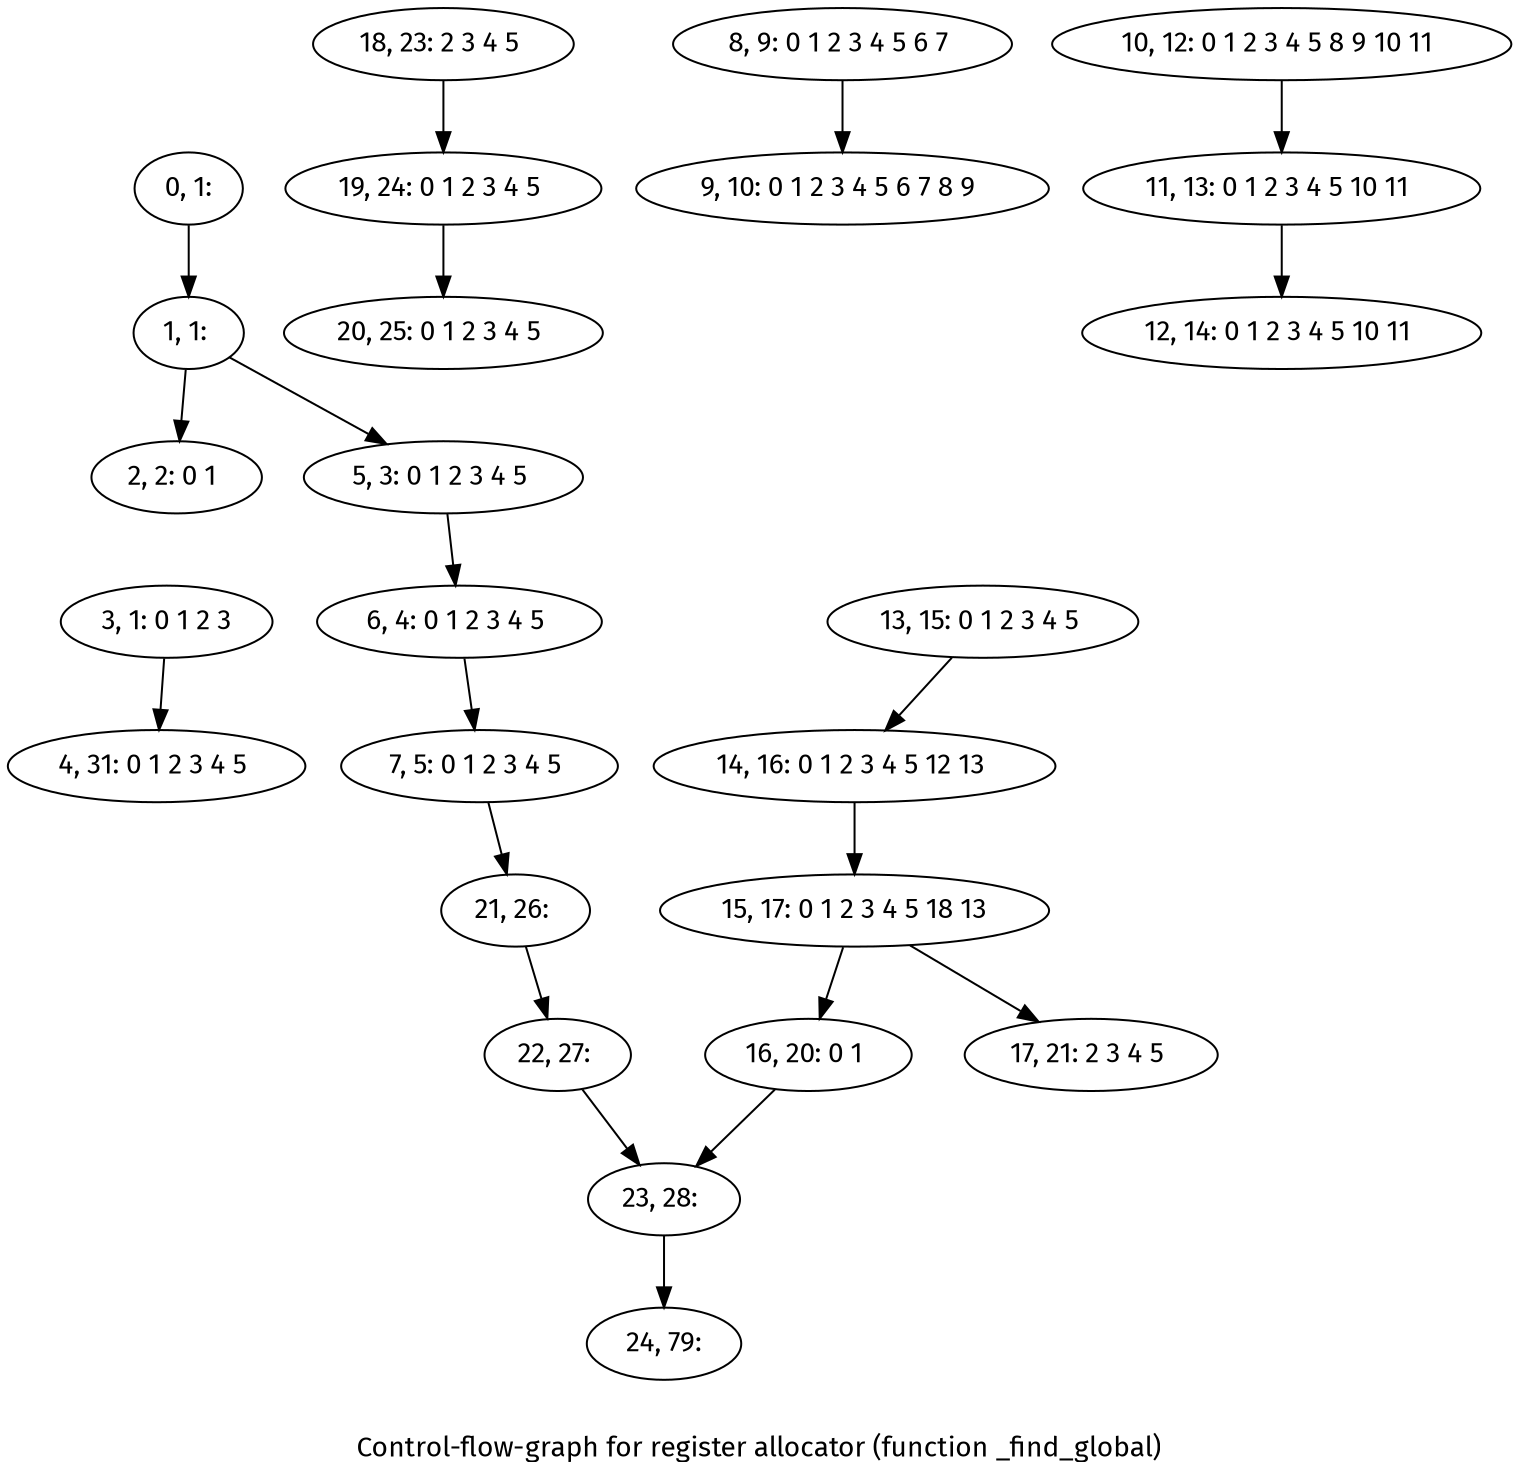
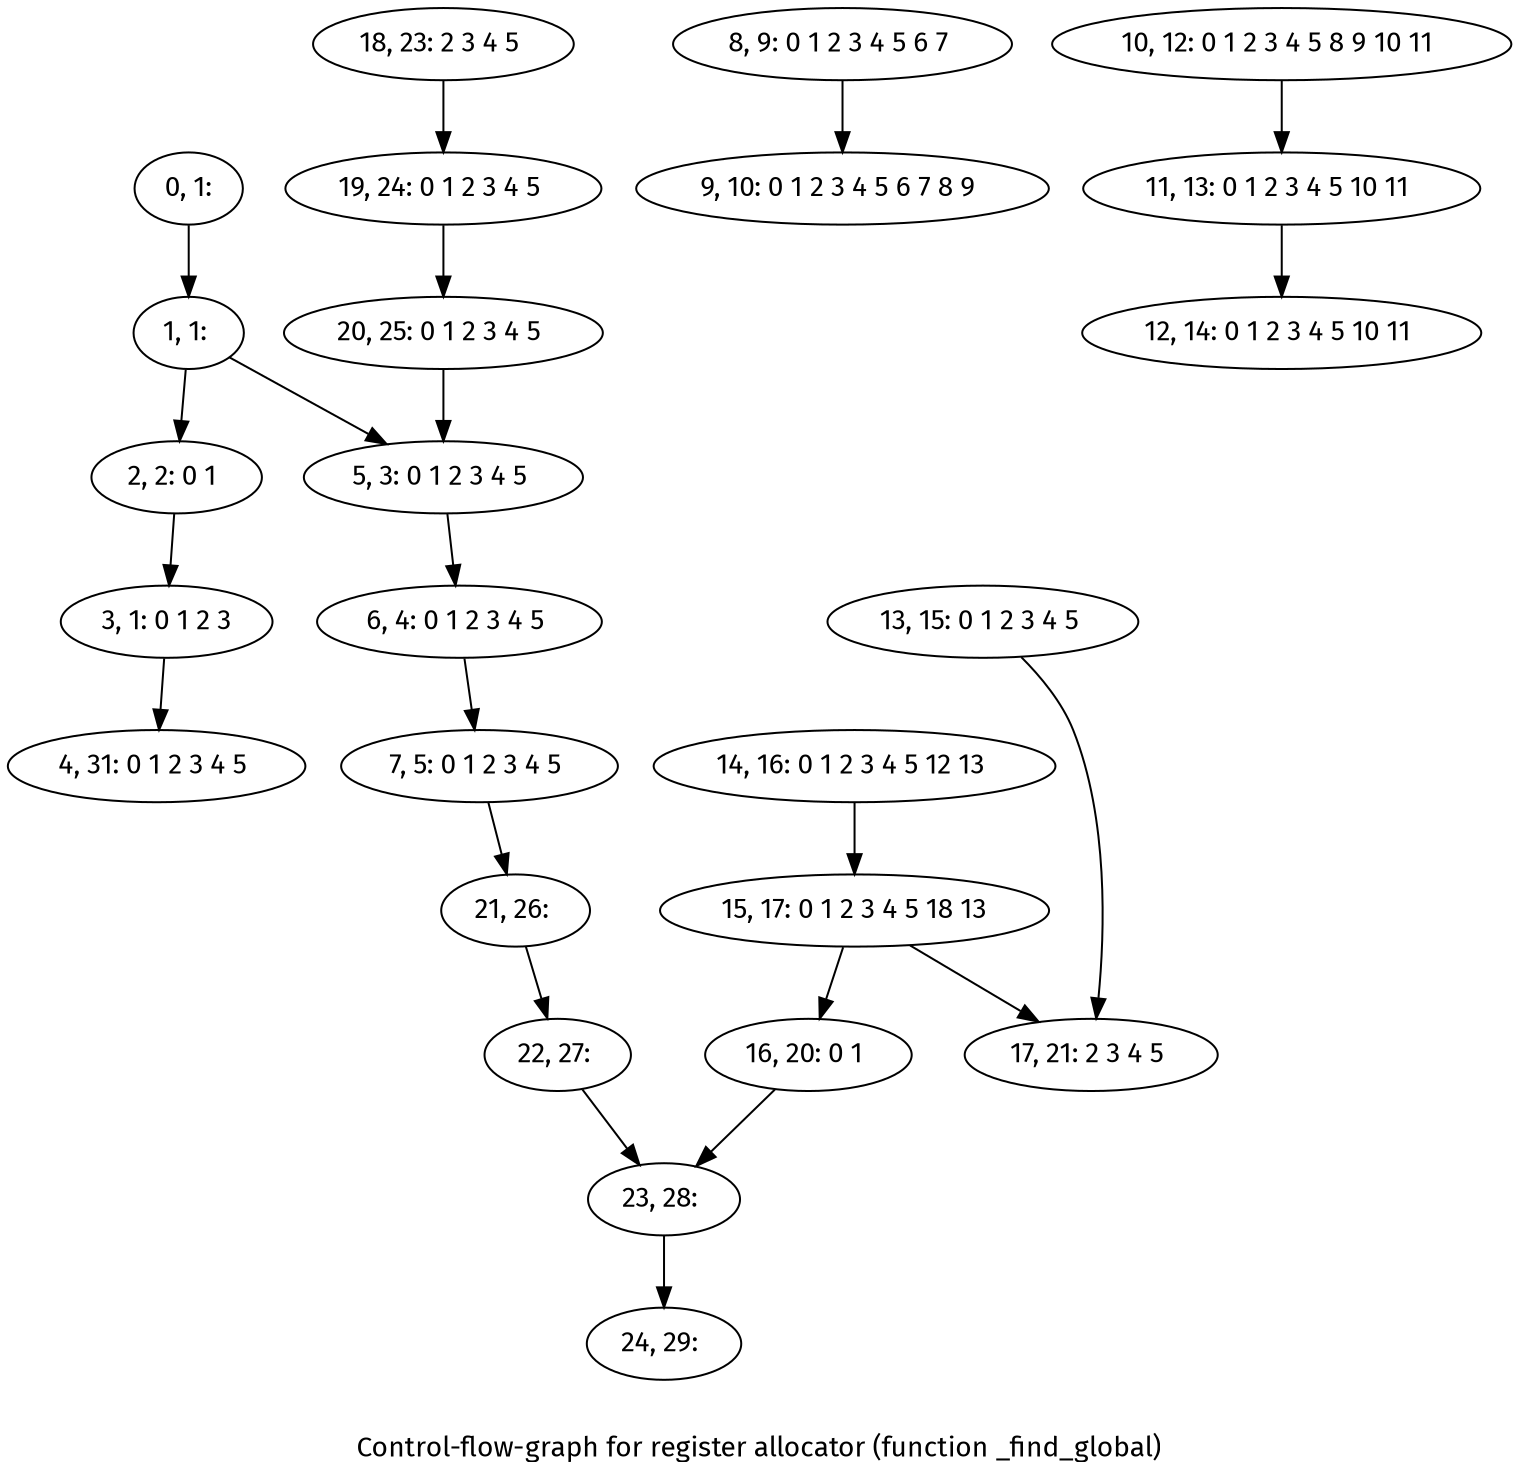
  digraph {
    fontname="Fira Sans"
    label="Control-flow-graph for register allocator (function _find_global)"
    node [fontname="Fira Sans"]
    edge [fontname="Fira Sans"]
    n1 [label="0, 1:"]
    n2 [label="1, 1: "]
    n3 [label="2, 2: 0 1 "]
    n4 [label="5, 3: 0 1 2 3 4 5 "]
    n5 [label="3, 1: 0 1 2 3"]
    n6 [label="4, 31: 0 1 2 3 4 5 "]
    n7 [label="6, 4: 0 1 2 3 4 5 "]
    n8 [label="7, 5: 0 1 2 3 4 5 "]
    n9 [label="21, 26: "]
    n10 [label="8, 9: 0 1 2 3 4 5 6 7 "]
    n11 [label="9, 10: 0 1 2 3 4 5 6 7 8 9 "]
    n12 [label="22, 27: "]
    n13 [label="10, 12: 0 1 2 3 4 5 8 9 10 11 "]
    n14 [label="11, 13: 0 1 2 3 4 5 10 11 "]
    n15 [label="12, 14: 0 1 2 3 4 5 10 11 "]
    n16 [label="13, 15: 0 1 2 3 4 5 "]
    n17 [label="14, 16: 0 1 2 3 4 5 12 13 "]
    n18 [label="15, 17: 0 1 2 3 4 5 18 13"]
    n19 [label="16, 20: 0 1 "]
    n20 [label="17, 21: 2 3 4 5 "]
    n21 [label="23, 28: "]
-   n22 [label="24, 79:"]
+   n22 [label="24, 29: "]
    n23 [label="18, 23: 2 3 4 5 "]
    n24 [label="19, 24: 0 1 2 3 4 5 "]
    n25 [label="20, 25: 0 1 2 3 4 5 "]
    n1 -> n2
    n2 -> n3
    n2 -> n4
+   n3 -> n5
    n4 -> n7
    n5 -> n6
    n7 -> n8
    n8 -> n9
    n9 -> n12
    n10 -> n11
    n12 -> n21
    n13 -> n14
    n14 -> n15
-   n16 -> n17
+   n16 -> n20
    n17 -> n18
    n18 -> n19
    n18 -> n20
    n19 -> n21
    n21 -> n22
    n23 -> n24
    n24 -> n25
+   n25 -> n4
  }
